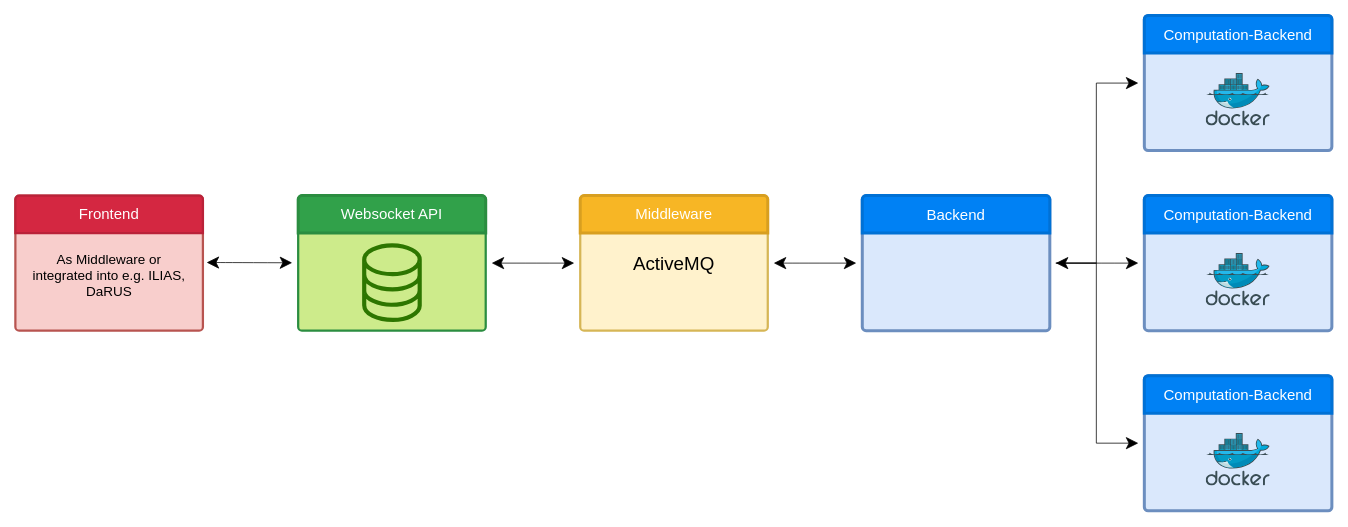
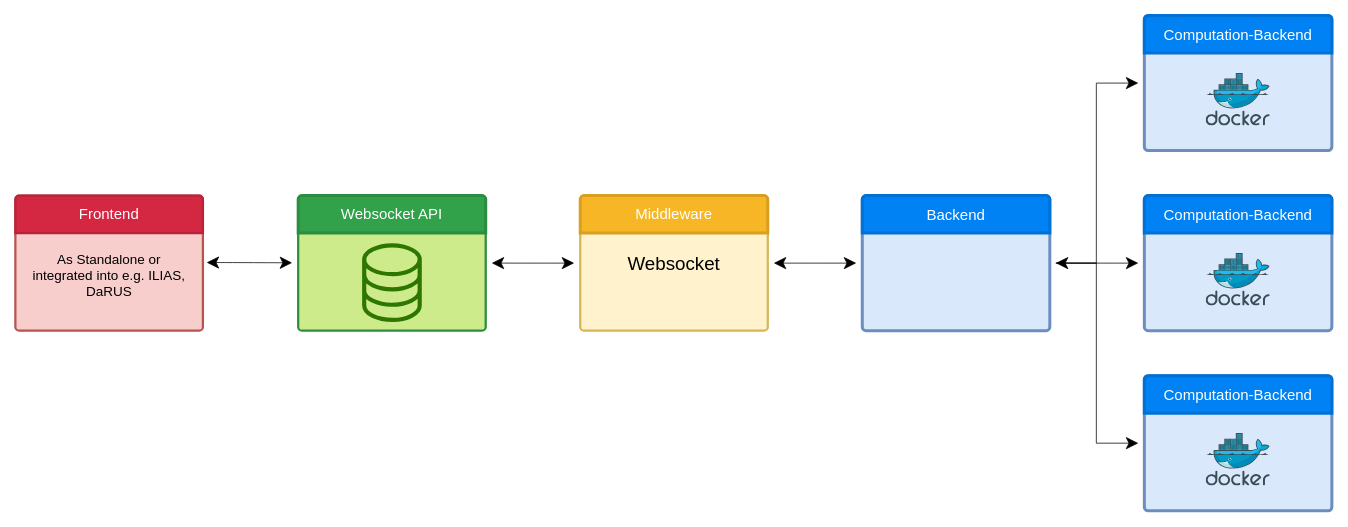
  <mxCell id="0" />
  <mxCell id="1" parent="0" />
  <mxCell id="2" value="" style="html=1;shadow=0;dashed=0;shape=mxgraph.bootstrap.rrect;rSize=5;strokeColor=#6c8ebf;html=1;whiteSpace=wrap;fillColor=#dae8fc;verticalAlign=bottom;align=center;spacing=20;spacingBottom=0;fontSize=14;hachureGap=4;strokeWidth=4;" parent="1" vertex="1"><mxGeometry x="1149" y="260" width="250" height="180" as="geometry" /></mxCell>
  <mxCell id="3" value="Backend" style="html=1;shadow=0;dashed=0;shape=mxgraph.bootstrap.topButton;rSize=5;perimeter=none;whiteSpace=wrap;fillColor=#0081F4;strokeColor=#0071D5;fontColor=#ffffff;resizeWidth=1;fontSize=20;align=center;spacing=20;hachureGap=4;strokeWidth=4;" parent="2" vertex="1"><mxGeometry width="250" height="50" relative="1" as="geometry" /></mxCell>
  <mxCell id="4" value="" style="html=1;shadow=0;dashed=0;shape=mxgraph.bootstrap.rrect;rSize=5;strokeColor=#2B8D40;html=1;whiteSpace=wrap;fillColor=#cdeb8b;verticalAlign=bottom;align=left;spacing=20;spacingBottom=0;fontSize=14;hachureGap=4;labelBackgroundColor=none;strokeWidth=3;" parent="1" vertex="1"><mxGeometry x="397" y="260" width="250" height="180" as="geometry" /></mxCell>
  <mxCell id="5" value="&lt;div align=&quot;center&quot;&gt;&lt;font style=&quot;font-size: 20px&quot;&gt;Websocket API&lt;/font&gt;&lt;/div&gt;" style="html=1;shadow=0;dashed=0;shape=mxgraph.bootstrap.topButton;rSize=5;perimeter=none;whiteSpace=wrap;fillColor=#31A14A;strokeColor=#2B8D40;fontColor=#ffffff;resizeWidth=1;fontSize=18;align=center;spacing=20;hachureGap=4;strokeWidth=4;" parent="4" vertex="1"><mxGeometry width="250" height="50" relative="1" as="geometry" /></mxCell>
  <mxCell id="6" value="" style="sketch=0;pointerEvents=1;shadow=0;dashed=0;html=1;strokeColor=#2D7600;fillColor=#31A14A;aspect=fixed;labelPosition=center;verticalLabelPosition=bottom;verticalAlign=top;align=center;outlineConnect=0;shape=mxgraph.vvd.storage;labelBackgroundColor=none;hachureGap=4;fontSize=25;strokeWidth=3;fontColor=#ffffff;" parent="4" vertex="1"><mxGeometry x="86.75" y="65" width="76.5" height="102" as="geometry" /></mxCell>
- <mxCell id="7" value="&lt;font style=&quot;font-size: 25px&quot;&gt;ActiveMQ&lt;/font&gt;" style="html=1;shadow=0;dashed=0;shape=mxgraph.bootstrap.rrect;rSize=5;strokeColor=#d6b656;html=1;whiteSpace=wrap;fillColor=#fff2cc;verticalAlign=middle;align=center;spacing=20;spacingBottom=0;fontSize=20;hachureGap=4;labelBackgroundColor=none;horizontal=1;strokeWidth=3;" parent="1" vertex="1"><mxGeometry x="773" y="260" width="250" height="180" as="geometry" /></mxCell>
+ <mxCell id="7" value="&lt;font style=&quot;font-size: 25px&quot;&gt;Websocket&lt;/font&gt;" style="html=1;shadow=0;dashed=0;shape=mxgraph.bootstrap.rrect;rSize=5;strokeColor=#d6b656;html=1;whiteSpace=wrap;fillColor=#fff2cc;verticalAlign=middle;align=center;spacing=20;spacingBottom=0;fontSize=20;hachureGap=4;labelBackgroundColor=none;horizontal=1;strokeWidth=3;" parent="1" vertex="1"><mxGeometry x="773" y="260" width="250" height="180" as="geometry" /></mxCell>
  <mxCell id="8" value="&lt;div align=&quot;center&quot;&gt;&lt;font style=&quot;font-size: 20px&quot;&gt;Middleware&lt;/font&gt;&lt;/div&gt;" style="html=1;shadow=0;dashed=0;shape=mxgraph.bootstrap.topButton;rSize=5;perimeter=none;whiteSpace=wrap;fillColor=#F7B625;strokeColor=#D89F20;fontColor=#ffffff;resizeWidth=1;fontSize=18;align=center;spacing=20;hachureGap=4;strokeWidth=4;" parent="7" vertex="1"><mxGeometry width="250" height="50" relative="1" as="geometry" /></mxCell>
  <mxCell id="9" value="" style="endArrow=classic;startArrow=classic;html=1;rounded=0;fontSize=25;startSize=14;endSize=14;sourcePerimeterSpacing=8;targetPerimeterSpacing=8;curved=1;" parent="1" source="4" target="7" edge="1"><mxGeometry width="50" height="50" relative="1" as="geometry"><mxPoint x="650" y="348" as="sourcePoint" /><mxPoint x="700" y="298" as="targetPoint" /></mxGeometry></mxCell>
  <mxCell id="10" value="" style="endArrow=classic;startArrow=classic;html=1;rounded=0;fontSize=25;startSize=14;endSize=14;sourcePerimeterSpacing=8;targetPerimeterSpacing=8;curved=1;" parent="1" target="4" edge="1"><mxGeometry width="50" height="50" relative="1" as="geometry"><mxPoint x="275" y="349.17" as="sourcePoint" /><mxPoint x="389" y="349.17" as="targetPoint" /></mxGeometry></mxCell>
- <mxCell id="11" value="&lt;br&gt;&lt;div&gt;&lt;br&gt;&lt;/div&gt;&lt;div&gt;&lt;font style=&quot;font-size: 18px&quot;&gt;As Middleware or integrated into e.g. ILIAS, DaRUS&lt;/font&gt;&lt;/div&gt;" style="html=1;shadow=0;dashed=0;shape=mxgraph.bootstrap.rrect;rSize=5;strokeColor=#b85450;html=1;whiteSpace=wrap;fillColor=#f8cecc;verticalAlign=middle;align=center;spacing=20;spacingBottom=0;fontSize=14;labelBackgroundColor=none;hachureGap=4;strokeWidth=3;" parent="1" vertex="1"><mxGeometry x="20" y="260" width="250" height="180" as="geometry" /></mxCell>
+ <mxCell id="11" value="&lt;br&gt;&lt;div&gt;&lt;br&gt;&lt;/div&gt;&lt;div&gt;&lt;font style=&quot;font-size: 18px&quot;&gt;As Standalone or integrated into e.g. ILIAS, DaRUS&lt;/font&gt;&lt;/div&gt;" style="html=1;shadow=0;dashed=0;shape=mxgraph.bootstrap.rrect;rSize=5;strokeColor=#b85450;html=1;whiteSpace=wrap;fillColor=#f8cecc;verticalAlign=middle;align=center;spacing=20;spacingBottom=0;fontSize=14;labelBackgroundColor=none;hachureGap=4;strokeWidth=3;" parent="1" vertex="1"><mxGeometry x="20" y="260" width="250" height="180" as="geometry" /></mxCell>
  <mxCell id="12" value="&lt;font style=&quot;font-size: 20px&quot;&gt;Frontend&lt;/font&gt;" style="html=1;shadow=0;dashed=0;shape=mxgraph.bootstrap.topButton;rSize=5;perimeter=none;whiteSpace=wrap;fillColor=#D42741;strokeColor=#BA2239;fontColor=#ffffff;resizeWidth=1;fontSize=18;align=center;spacing=20;labelBackgroundColor=none;hachureGap=4;strokeWidth=3;" parent="11" vertex="1"><mxGeometry width="250" height="50" relative="1" as="geometry" /></mxCell>
  <mxCell id="13" value="" style="html=1;shadow=0;dashed=0;shape=mxgraph.bootstrap.rrect;rSize=5;strokeColor=#6c8ebf;html=1;whiteSpace=wrap;fillColor=#dae8fc;verticalAlign=bottom;align=center;spacing=20;spacingBottom=0;fontSize=14;hachureGap=4;strokeWidth=4;" parent="1" vertex="1"><mxGeometry x="1525" y="260" width="250" height="180" as="geometry" /></mxCell>
  <mxCell id="14" value="Computation-Backend" style="html=1;shadow=0;dashed=0;shape=mxgraph.bootstrap.topButton;rSize=5;perimeter=none;whiteSpace=wrap;fillColor=#0081F4;strokeColor=#0071D5;fontColor=#ffffff;resizeWidth=1;fontSize=20;align=center;spacing=20;hachureGap=4;strokeWidth=4;" parent="13" vertex="1"><mxGeometry width="250" height="50" relative="1" as="geometry" /></mxCell>
  <mxCell id="15" value="" style="sketch=0;aspect=fixed;html=1;points=[];align=center;image;fontSize=12;image=img/lib/mscae/Docker.svg;labelBackgroundColor=none;hachureGap=4;strokeColor=#2B8D40;strokeWidth=4;fillColor=none;" parent="13" vertex="1"><mxGeometry x="82.32" y="77" width="85.37" height="70" as="geometry" /></mxCell>
  <mxCell id="16" value="" style="endArrow=classic;startArrow=classic;html=1;rounded=0;fontSize=25;startSize=14;endSize=14;sourcePerimeterSpacing=8;targetPerimeterSpacing=8;curved=1;" parent="1" source="7" target="2" edge="1"><mxGeometry width="50" height="50" relative="1" as="geometry"><mxPoint x="1013" y="350" as="sourcePoint" /><mxPoint x="1147" y="356" as="targetPoint" /></mxGeometry></mxCell>
  <mxCell id="17" value="" style="html=1;shadow=0;dashed=0;shape=mxgraph.bootstrap.rrect;rSize=5;strokeColor=#6c8ebf;html=1;whiteSpace=wrap;fillColor=#dae8fc;verticalAlign=bottom;align=center;spacing=20;spacingBottom=0;fontSize=14;hachureGap=4;strokeWidth=4;" parent="1" vertex="1"><mxGeometry x="1525" y="20" width="250" height="180" as="geometry" /></mxCell>
  <mxCell id="18" value="Computation-Backend" style="html=1;shadow=0;dashed=0;shape=mxgraph.bootstrap.topButton;rSize=5;perimeter=none;whiteSpace=wrap;fillColor=#0081F4;strokeColor=#0071D5;fontColor=#ffffff;resizeWidth=1;fontSize=20;align=center;spacing=20;hachureGap=4;strokeWidth=4;" parent="17" vertex="1"><mxGeometry width="250" height="50" relative="1" as="geometry" /></mxCell>
  <mxCell id="19" value="" style="sketch=0;aspect=fixed;html=1;points=[];align=center;image;fontSize=12;image=img/lib/mscae/Docker.svg;labelBackgroundColor=none;hachureGap=4;strokeColor=#2B8D40;strokeWidth=4;fillColor=none;" parent="17" vertex="1"><mxGeometry x="82.32" y="77" width="85.37" height="70" as="geometry" /></mxCell>
  <mxCell id="20" value="" style="html=1;shadow=0;dashed=0;shape=mxgraph.bootstrap.rrect;rSize=5;strokeColor=#6c8ebf;html=1;whiteSpace=wrap;fillColor=#dae8fc;verticalAlign=bottom;align=center;spacing=20;spacingBottom=0;fontSize=14;hachureGap=4;strokeWidth=4;" parent="1" vertex="1"><mxGeometry x="1525" y="500" width="250" height="180" as="geometry" /></mxCell>
  <mxCell id="21" value="Computation-Backend" style="html=1;shadow=0;dashed=0;shape=mxgraph.bootstrap.topButton;rSize=5;perimeter=none;whiteSpace=wrap;fillColor=#0081F4;strokeColor=#0071D5;fontColor=#ffffff;resizeWidth=1;fontSize=20;align=center;spacing=20;hachureGap=4;strokeWidth=4;" parent="20" vertex="1"><mxGeometry width="250" height="50" relative="1" as="geometry" /></mxCell>
  <mxCell id="22" value="" style="sketch=0;aspect=fixed;html=1;points=[];align=center;image;fontSize=12;image=img/lib/mscae/Docker.svg;labelBackgroundColor=none;hachureGap=4;strokeColor=#2B8D40;strokeWidth=4;fillColor=none;" parent="20" vertex="1"><mxGeometry x="82.32" y="77" width="85.37" height="70" as="geometry" /></mxCell>
  <mxCell id="23" value="" style="endArrow=classic;startArrow=classic;html=1;rounded=0;fontSize=25;startSize=14;endSize=14;sourcePerimeterSpacing=8;targetPerimeterSpacing=8;curved=1;" parent="1" source="2" target="13" edge="1"><mxGeometry width="50" height="50" relative="1" as="geometry"><mxPoint x="1402" y="349.29" as="sourcePoint" /><mxPoint x="1512" y="349.29" as="targetPoint" /></mxGeometry></mxCell>
  <mxCell id="24" value="" style="endArrow=classic;startArrow=none;html=1;rounded=0;fontSize=25;startSize=14;endSize=14;sourcePerimeterSpacing=8;targetPerimeterSpacing=8;edgeStyle=orthogonalEdgeStyle;startFill=0;" parent="1" source="2" target="17" edge="1"><mxGeometry width="50" height="50" relative="1" as="geometry"><mxPoint x="1417" y="360" as="sourcePoint" /><mxPoint x="1527" y="360" as="targetPoint" /><Array as="points"><mxPoint x="1461" y="350" /><mxPoint x="1461" y="110" /></Array></mxGeometry></mxCell>
  <mxCell id="25" value="" style="endArrow=classic;startArrow=none;html=1;rounded=0;fontSize=25;startSize=14;endSize=14;sourcePerimeterSpacing=8;targetPerimeterSpacing=8;edgeStyle=orthogonalEdgeStyle;startFill=0;" parent="1" source="2" target="20" edge="1"><mxGeometry width="50" height="50" relative="1" as="geometry"><mxPoint x="1427" y="370" as="sourcePoint" /><mxPoint x="1537" y="370" as="targetPoint" /><Array as="points"><mxPoint x="1461" y="350" /><mxPoint x="1461" y="590" /></Array></mxGeometry></mxCell>
